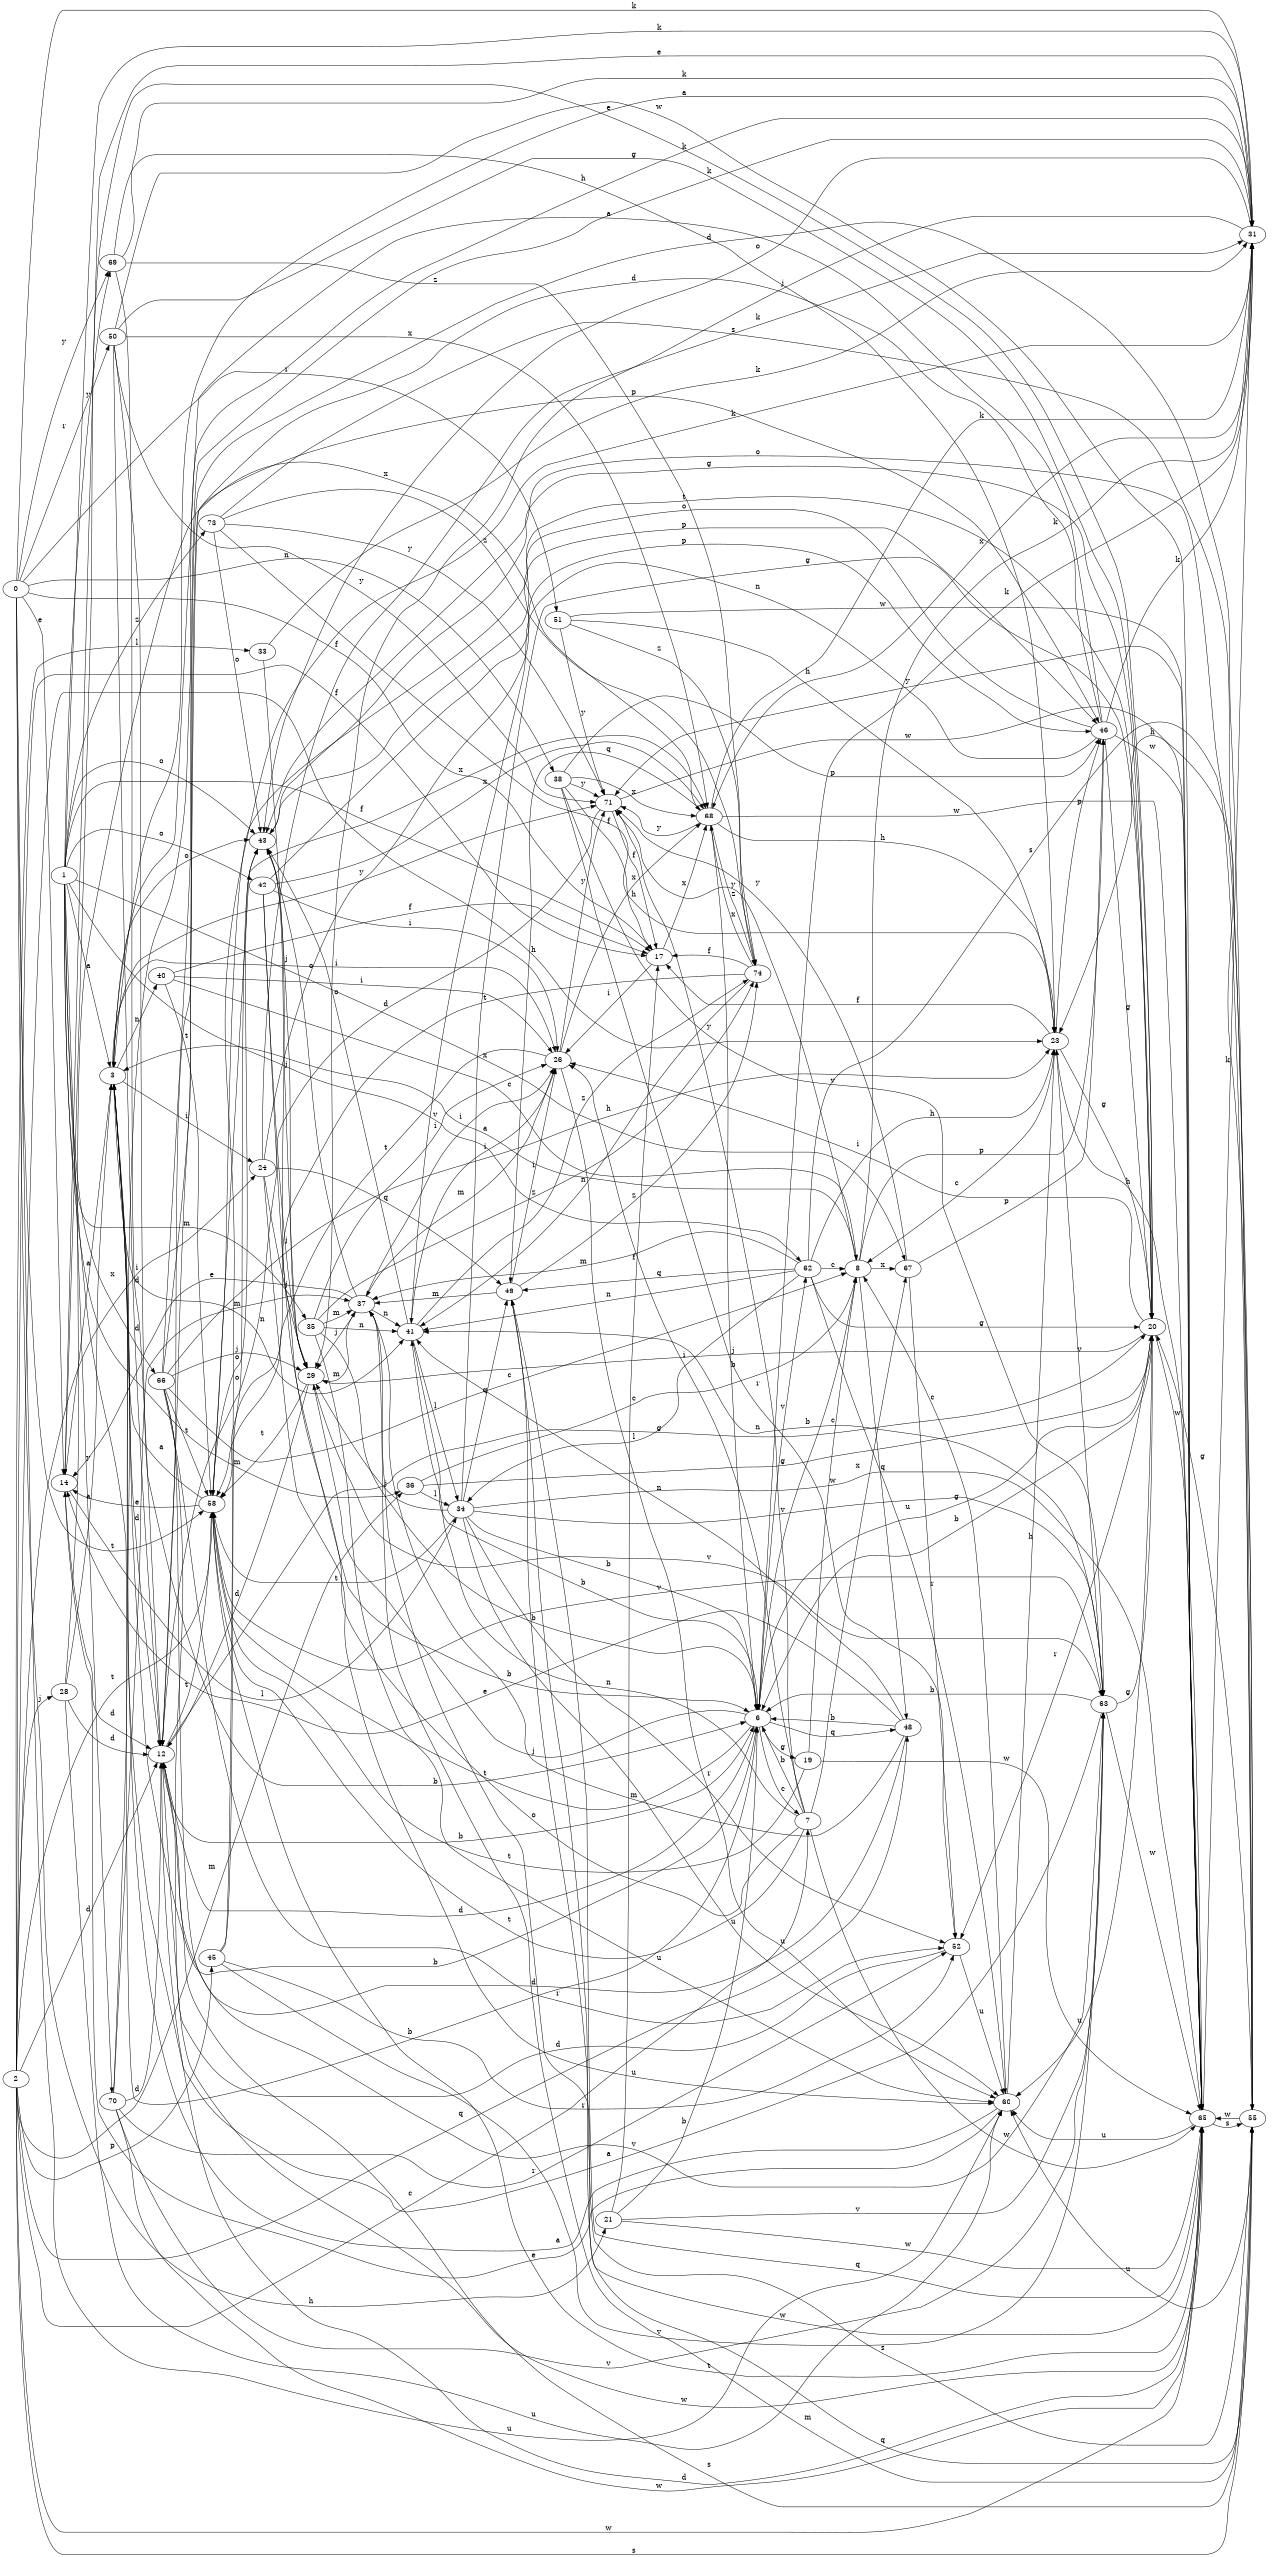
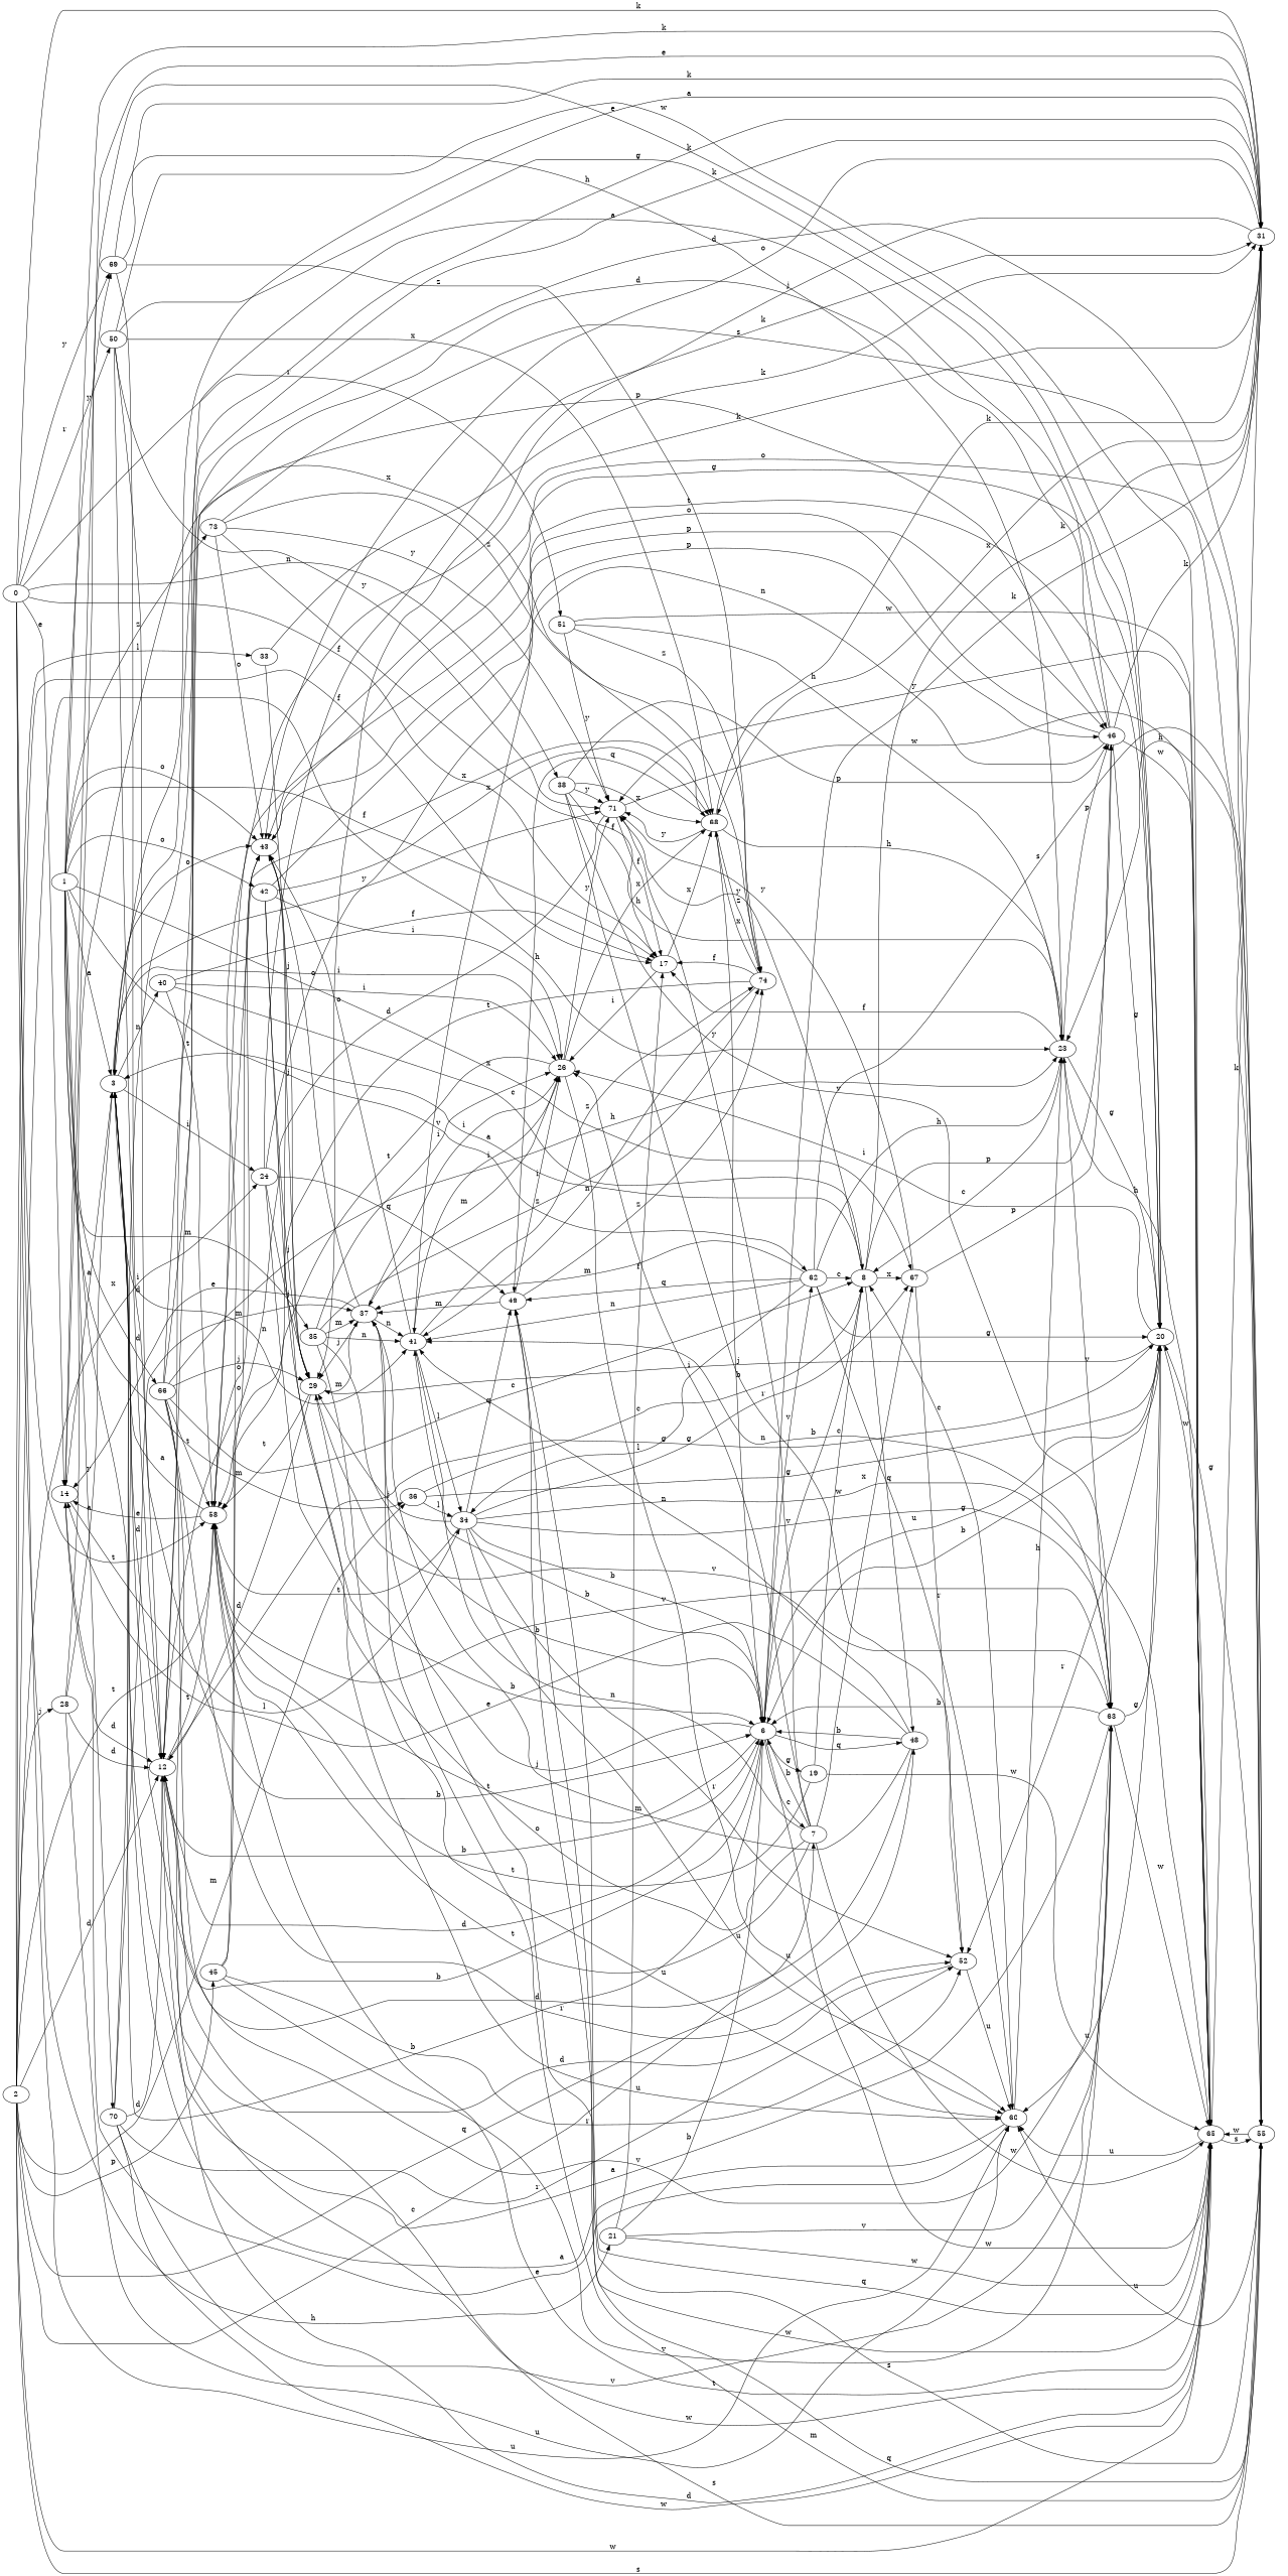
  strict digraph {
    rankdir=LR
    0
    14
    17
    21
    31
    38
    50
    51
    58
    60
    69
    3
    12
    34
    26
    68
    6
    65
    63
    43
    29
    71
    46
    52
    20
    23
    74
    8
    1
    35
    36
    42
    62
    66
    67
    70
    73
    24
    40
    41
    7
    48
    19
    37
    55
    49
    2
    28
    33
    45
    0 -> 14 [label=e]
    0 -> 17 [label=f]
    0 -> 21 [label=h]
    0 -> 31 [label=k]
    0 -> 38 [label=n]
    0 -> 50 [label=r]
    0 -> 51 [label=r]
    0 -> 58 [label=t]
    0 -> 60 [label=u]
    0 -> 69 [label=y]
    14 -> 3 [label=a]
    14 -> 12 [label=d]
    14 -> 34 [label=l]
    17 -> 26 [label=i]
    17 -> 68 [label=x]
    21 -> 17 [label=f]
    21 -> 6 [label=b]
    21 -> 65 [label=w]
    21 -> 63 [label=v]
    31 -> 14 [label=e]
    31 -> 3 [label=a]
    31 -> 68 [label=x]
    31 -> 43 [label=o]
    31 -> 29 [label=j]
    38 -> 17 [label=f]
    38 -> 68 [label=x]
    38 -> 63 [label=v]
    38 -> 71 [label=y]
    38 -> 46 [label=p]
    38 -> 52 [label=r]
    50 -> 12 [label=d]
    50 -> 68 [label=x]
    50 -> 6 [label=b]
    50 -> 65 [label=w]
    50 -> 71 [label=y]
    50 -> 20 [label=g]
    51 -> 65 [label=w]
    51 -> 71 [label=y]
    51 -> 23 [label=h]
    51 -> 74 [label=z]
    58 -> 14 [label=e]
    58 -> 3 [label=a]
    58 -> 68 [label=x]
    58 -> 63 [label=v]
    58 -> 43 [label=o]
    60 -> 14 [label=e]
    60 -> 3 [label=a]
    60 -> 23 [label=h]
    60 -> 8 [label=c]
    69 -> 31 [label=k]
    69 -> 12 [label=d]
    69 -> 23 [label=h]
    69 -> 74 [label=z]
    3 -> 12 [label=d]
    3 -> 26 [label=i]
    3 -> 6 [label=b]
    3 -> 43 [label=o]
    3 -> 71 [label=y]
    3 -> 24 [label=i]
    3 -> 40 [label=n]
    3 -> 41 [label=n]
    12 -> 58 [label=t]
    12 -> 6 [label=b]
    12 -> 65 [label=w]
    12 -> 20 [label=g]
    34 -> 58 [label=t]
    34 -> 60 [label=u]
    34 -> 6 [label=b]
    34 -> 65 [label=w]
    34 -> 63 [label=v]
    34 -> 29 [label=j]
    34 -> 52 [label=r]
-   34 -> 20 [label=g]
+   34 -> 67 [label=g]
    34 -> 49 [label=q]
    26 -> 58 [label=t]
    26 -> 60 [label=u]
    26 -> 68 [label=x]
    26 -> 71 [label=y]
    26 -> 37 [label=m]
    68 -> 31 [label=k]
    68 -> 6 [label=b]
-   68 -> 65 [label=w]
+   6 -> 65 [label=w]
    68 -> 71 [label=y]
    68 -> 23 [label=h]
    68 -> 74 [label=z]
    68 -> 49 [label=q]
    6 -> 31 [label=k]
    6 -> 58 [label=t]
    6 -> 12 [label=d]
    6 -> 29 [label=j]
    6 -> 20 [label=g]
    6 -> 62 [label=v]
    6 -> 7 [label=c]
    6 -> 48 [label=q]
    6 -> 19 [label=g]
    65 -> 31 [label=k]
    65 -> 58 [label=t]
    65 -> 60 [label=u]
    65 -> 12 [label=d]
    65 -> 71 [label=y]
    65 -> 23 [label=h]
    65 -> 55 [label=s]
    65 -> 49 [label=q]
    63 -> 3 [label=a]
    63 -> 6 [label=b]
    63 -> 65 [label=w]
    63 -> 20 [label=g]
    63 -> 41 [label=n]
    43 -> 29 [label=j]
    43 -> 20 [label=g]
    29 -> 58 [label=t]
    29 -> 12 [label=d]
    29 -> 63 [label=v]
    29 -> 37 [label=m]
    71 -> 17 [label=f]
    71 -> 12 [label=d]
    71 -> 65 [label=w]
    46 -> 31 [label=k]
    46 -> 3 [label=a]
    46 -> 12 [label=d]
    46 -> 65 [label=w]
    46 -> 43 [label=o]
    46 -> 20 [label=g]
    46 -> 41 [label=n]
    52 -> 60 [label=u]
    52 -> 12 [label=d]
    20 -> 14 [label=e]
    20 -> 58 [label=t]
    20 -> 60 [label=u]
    20 -> 26 [label=i]
    20 -> 6 [label=b]
    20 -> 65 [label=w]
    20 -> 29 [label=j]
    20 -> 52 [label=r]
    23 -> 17 [label=f]
    23 -> 63 [label=v]
    23 -> 46 [label=p]
    23 -> 20 [label=g]
    23 -> 8 [label=c]
    74 -> 17 [label=f]
    74 -> 58 [label=t]
    74 -> 68 [label=x]
    74 -> 41 [label=n]
    8 -> 31 [label=k]
    8 -> 3 [label=a]
    8 -> 6 [label=b]
    8 -> 71 [label=y]
    8 -> 46 [label=p]
    8 -> 67 [label=x]
    8 -> 48 [label=q]
    1 -> 17 [label=f]
    1 -> 31 [label=k]
    1 -> 69 [label=y]
    1 -> 3 [label=a]
    1 -> 6 [label=b]
    1 -> 43 [label=o]
    1 -> 35 [label=m]
    1 -> 36 [label=m]
    1 -> 42 [label=o]
    1 -> 62 [label=v]
    1 -> 66 [label=x]
    1 -> 67 [label=x]
    1 -> 70 [label=y]
    1 -> 73 [label=z]
    35 -> 60 [label=u]
    35 -> 26 [label=i]
    35 -> 6 [label=b]
    35 -> 74 [label=z]
    35 -> 41 [label=n]
    35 -> 37 [label=m]
    36 -> 34 [label=l]
    36 -> 20 [label=g]
    36 -> 8 [label=c]
    42 -> 26 [label=i]
    42 -> 68 [label=x]
    42 -> 6 [label=b]
    42 -> 29 [label=j]
    42 -> 46 [label=p]
    62 -> 60 [label=u]
    62 -> 34 [label=l]
    62 -> 20 [label=g]
    62 -> 23 [label=h]
    62 -> 8 [label=c]
    62 -> 41 [label=n]
    62 -> 37 [label=m]
    62 -> 55 [label=s]
    62 -> 49 [label=q]
    66 -> 31 [label=k]
    66 -> 58 [label=t]
    66 -> 63 [label=v]
    66 -> 29 [label=j]
    66 -> 46 [label=p]
    66 -> 52 [label=r]
    66 -> 23 [label=h]
    66 -> 8 [label=c]
    66 -> 55 [label=s]
    67 -> 71 [label=y]
    67 -> 46 [label=p]
    67 -> 52 [label=r]
    70 -> 31 [label=k]
    70 -> 12 [label=d]
    70 -> 65 [label=w]
    70 -> 63 [label=v]
    70 -> 52 [label=r]
    70 -> 37 [label=m]
    73 -> 43 [label=o]
    73 -> 71 [label=y]
    73 -> 23 [label=h]
    73 -> 74 [label=z]
    73 -> 55 [label=s]
    24 -> 31 [label=k]
    24 -> 60 [label=u]
    24 -> 29 [label=j]
    24 -> 46 [label=p]
    24 -> 49 [label=q]
    40 -> 17 [label=f]
    40 -> 58 [label=t]
    40 -> 26 [label=i]
    40 -> 8 [label=c]
    41 -> 34 [label=l]
    41 -> 26 [label=i]
    41 -> 6 [label=b]
    41 -> 43 [label=o]
    41 -> 74 [label=z]
    7 -> 58 [label=t]
    7 -> 26 [label=i]
    7 -> 6 [label=b]
    7 -> 65 [label=w]
    7 -> 43 [label=o]
    7 -> 71 [label=y]
    7 -> 67 [label=x]
    7 -> 41 [label=n]
    48 -> 14 [label=e]
    48 -> 12 [label=d]
    48 -> 6 [label=b]
    48 -> 41 [label=n]
    48 -> 37 [label=m]
    19 -> 58 [label=t]
    19 -> 65 [label=w]
    19 -> 8 [label=c]
    37 -> 14 [label=e]
    37 -> 26 [label=i]
    37 -> 65 [label=w]
    37 -> 43 [label=o]
    37 -> 29 [label=j]
    37 -> 41 [label=n]
    55 -> 60 [label=u]
    55 -> 12 [label=d]
    55 -> 65 [label=w]
    55 -> 43 [label=o]
    55 -> 20 [label=g]
    55 -> 23 [label=h]
    55 -> 37 [label=m]
    55 -> 49 [label=q]
    49 -> 26 [label=i]
    49 -> 74 [label=z]
    49 -> 37 [label=m]
    49 -> 55 [label=s]
    2 -> 17 [label=f]
    2 -> 58 [label=t]
    2 -> 12 [label=d]
    2 -> 65 [label=w]
    2 -> 23 [label=h]
    2 -> 36 [label=m]
    2 -> 24 [label=i]
    2 -> 7 [label=c]
    2 -> 48 [label=q]
    2 -> 55 [label=s]
    2 -> 28 [label=j]
    2 -> 33 [label=l]
    2 -> 45 [label=p]
    28 -> 60 [label=u]
    28 -> 3 [label=a]
    28 -> 12 [label=d]
    28 -> 68 [label=x]
    33 -> 31 [label=k]
    33 -> 29 [label=j]
    45 -> 31 [label=k]
    45 -> 63 [label=v]
    45 -> 43 [label=o]
    45 -> 52 [label=r]
  }
